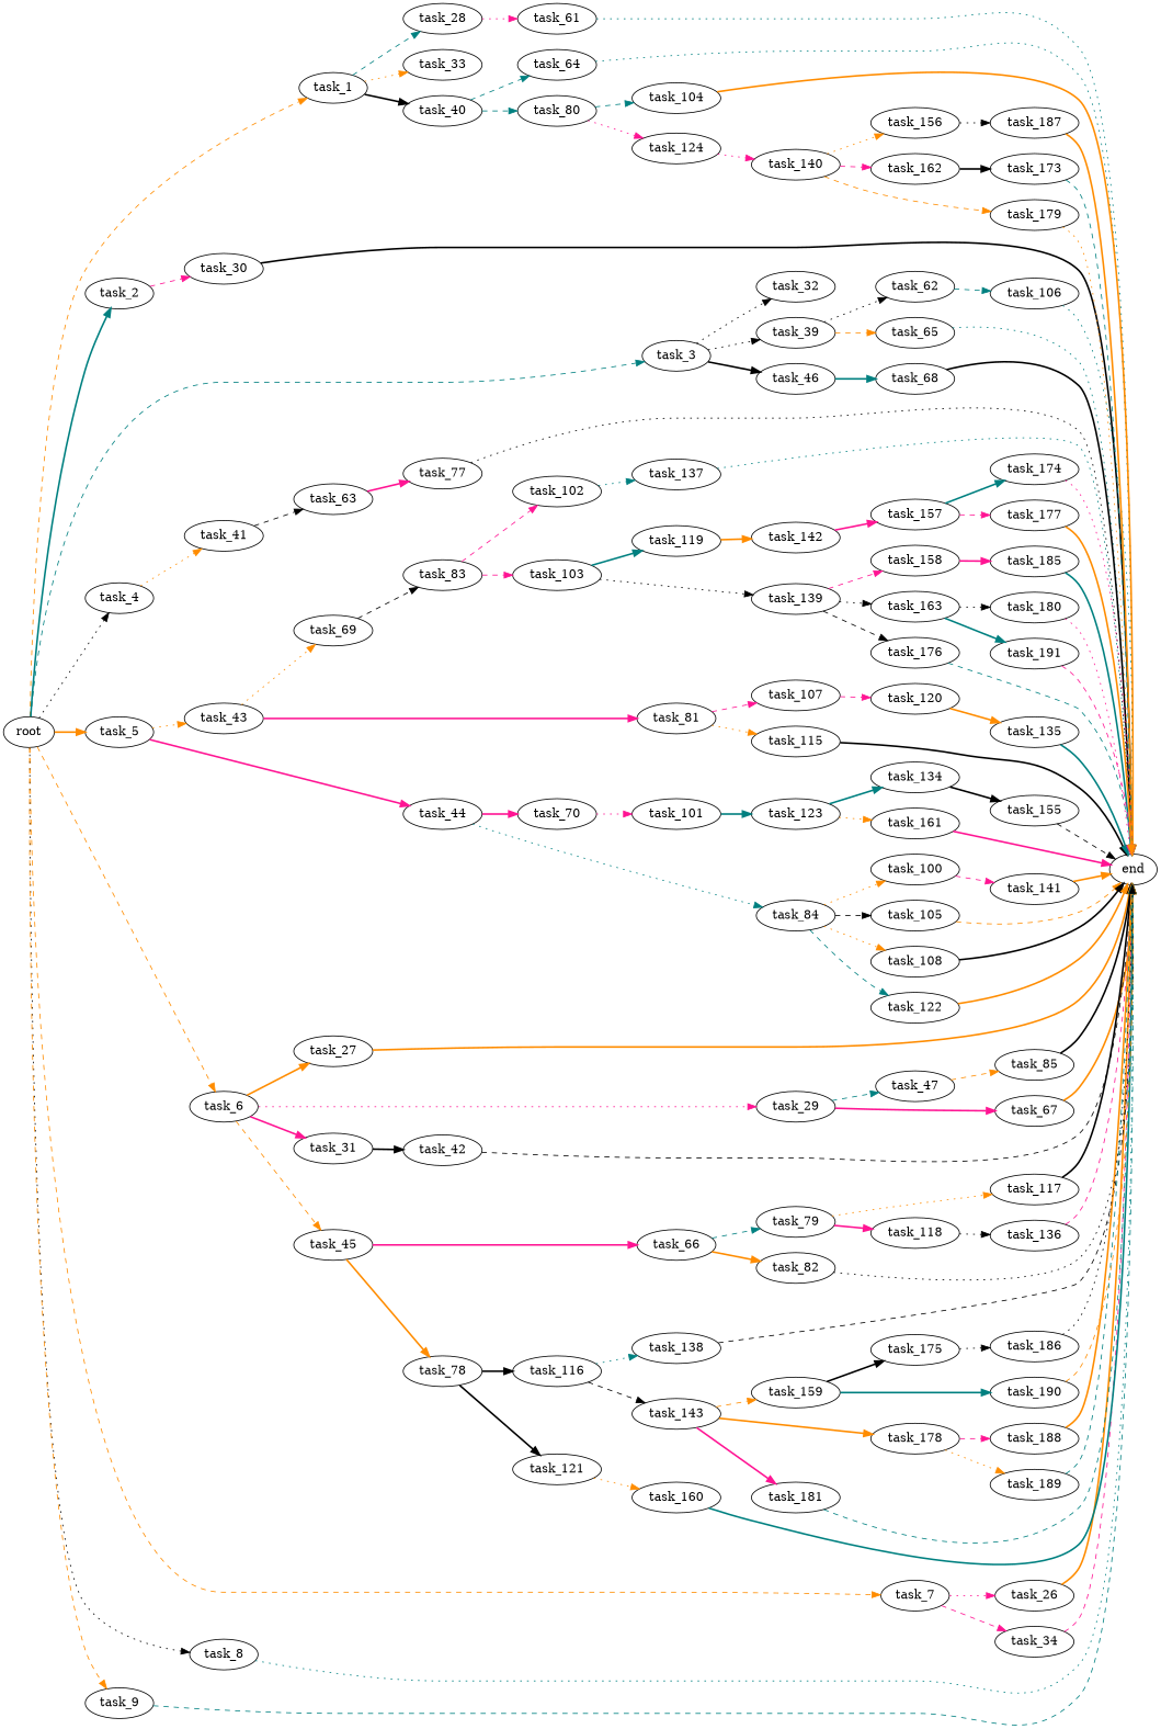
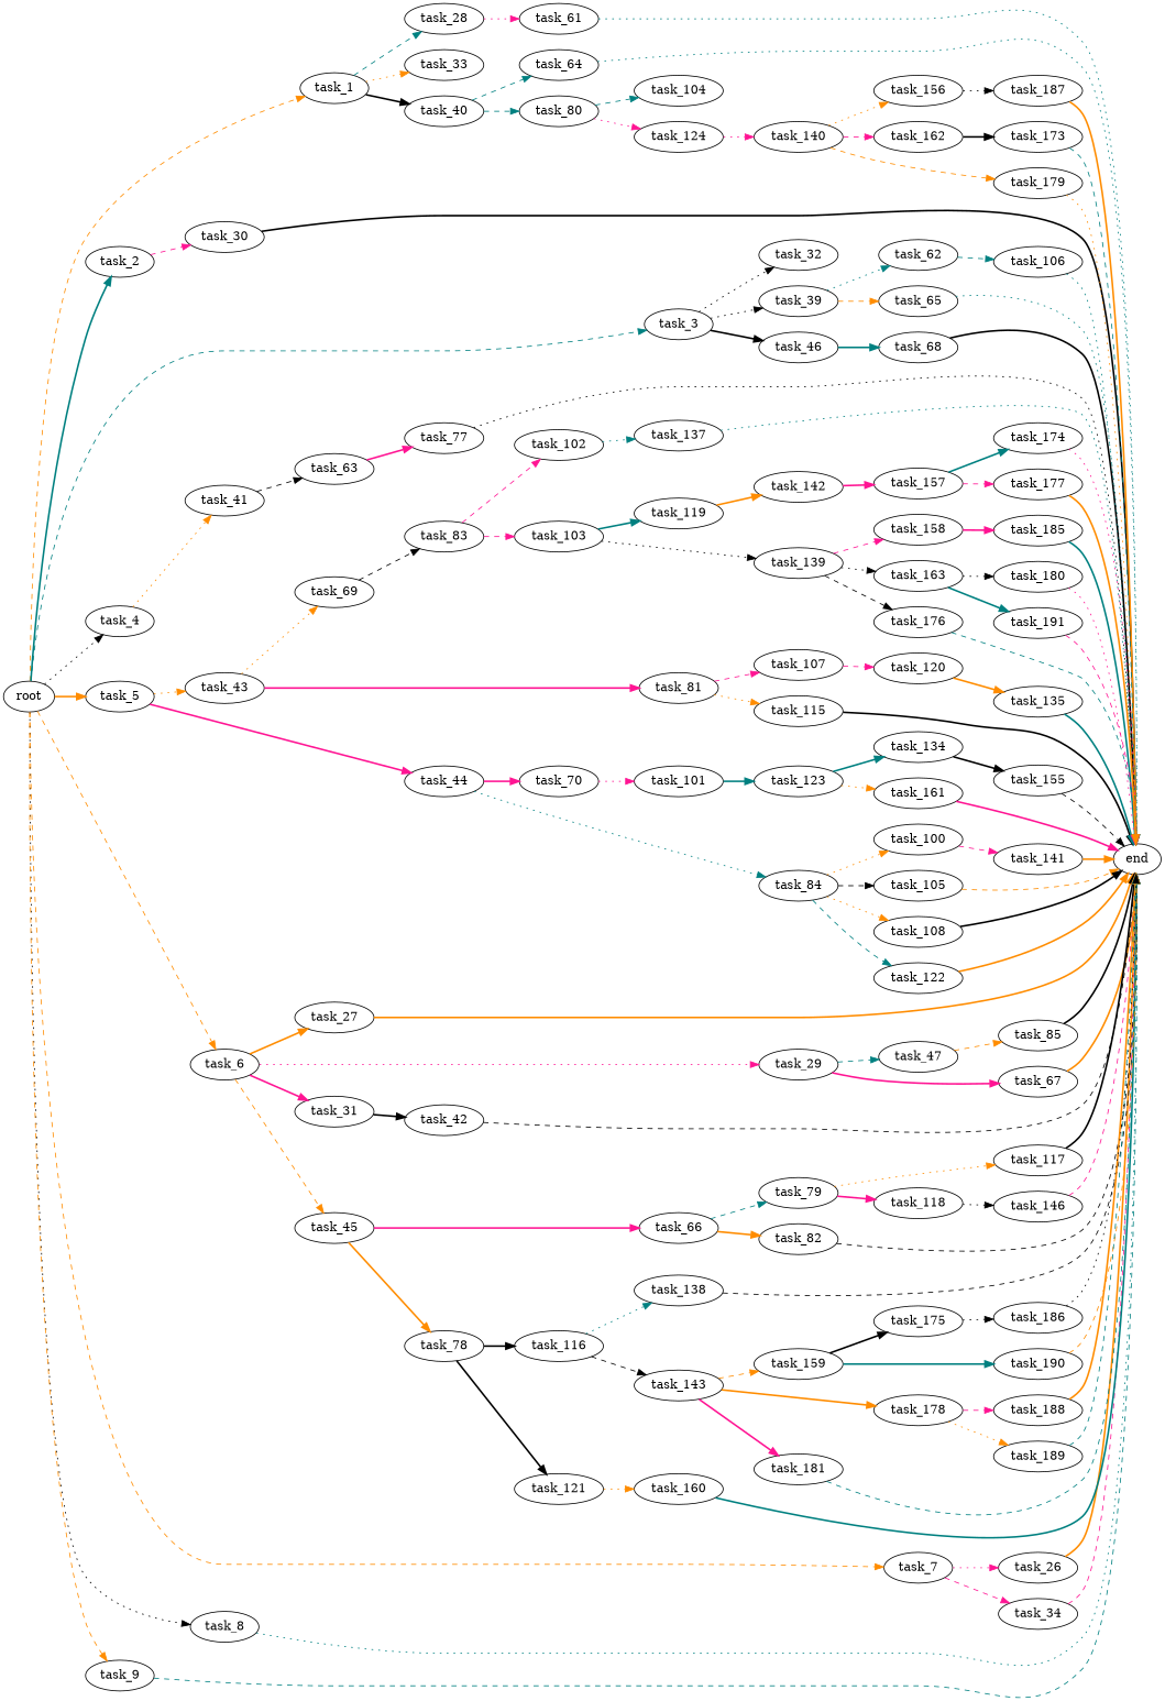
  digraph {
    rankdir=LR
    edge [color=darkorange style=bold]
    root
    task_1
    task_2
    task_3
    task_4
    task_5
    task_6
    task_7
    task_8
    task_9
    task_28
    task_33
    task_40
    task_30
    task_32
    task_39
    task_46
    task_41
    task_43
    task_44
    task_27
    task_29
    task_31
    task_45
    task_26
    task_34
    end
    task_61
    task_64
    task_80
    task_62
    task_65
    task_68
    task_63
    task_69
    task_81
    task_70
    task_84
    task_47
    task_67
    task_42
    task_66
    task_78
    task_85
    task_106
    task_104
    task_124
    task_77
    task_83
    task_107
    task_115
    task_101
    task_100
    task_105
    task_108
    task_122
    task_79
    task_82
    task_116
    task_121
    task_117
    task_118
    task_102
    task_103
    task_123
    task_138
    task_143
    task_160
-   task_136
+   task_136 [label=task_146]
    task_140
    task_120
    task_137
    task_119
    task_139
    task_141
    task_134
    task_161
    task_142
    task_158
    task_163
    task_176
    task_135
    task_159
    task_178
    task_181
    task_157
    task_155
    task_156
    task_162
    task_179
    task_185
    task_180
    task_191
    task_187
    task_173
    task_174
    task_177
    task_175
    task_190
    task_188
    task_189
    task_186
    root -> task_1 [style=dashed]
    root -> task_2 [color=teal]
    root -> task_3 [color=teal style=dashed]
    root -> task_4 [color=black style=dotted]
    root -> task_5
    root -> task_6 [style=dashed]
    root -> task_7 [style=dashed]
    root -> task_8 [color=black style=dotted]
    root -> task_9 [style=dashed]
    task_1 -> task_28 [color=teal style=dashed]
    task_1 -> task_33 [style=dotted]
    task_1 -> task_40 [color=black]
    task_2 -> task_30 [color=deeppink style=dashed]
    task_3 -> task_32 [color=black style=dotted]
    task_3 -> task_39 [color=black style=dotted]
    task_3 -> task_46 [color=black]
    task_4 -> task_41 [style=dotted]
    task_5 -> task_43 [style=dotted]
    task_5 -> task_44 [color=deeppink]
    task_6 -> task_27
    task_6 -> task_29 [color=deeppink style=dotted]
    task_6 -> task_31 [color=deeppink]
    task_6 -> task_45 [style=dashed]
    task_7 -> task_26 [color=deeppink style=dotted]
    task_7 -> task_34 [color=deeppink style=dashed]
    task_8 -> end [color=teal style=dotted]
    task_9 -> end [color=teal style=dashed]
    task_28 -> task_61 [color=deeppink style=dotted]
    task_40 -> task_64 [color=teal style=dashed]
    task_40 -> task_80 [color=teal style=dashed]
    task_30 -> end [color=black]
-   task_39 -> task_62 [color=black style=dotted]
+   task_39 -> task_62 [color=teal style=dotted]
    task_39 -> task_65 [style=dashed]
    task_46 -> task_68 [color=teal]
    task_41 -> task_63 [color=black style=dashed]
    task_43 -> task_69 [style=dotted]
    task_43 -> task_81 [color=deeppink]
    task_44 -> task_70 [color=deeppink]
    task_44 -> task_84 [color=teal style=dotted]
    task_27 -> end
    task_29 -> task_47 [color=teal style=dashed]
    task_29 -> task_67 [color=deeppink]
    task_31 -> task_42 [color=black]
    task_45 -> task_66 [color=deeppink]
    task_45 -> task_78
    task_26 -> end
    task_34 -> end [color=deeppink style=dashed]
    task_61 -> end [color=teal style=dotted]
    task_64 -> end [color=teal style=dotted]
    task_80 -> task_104 [color=teal style=dashed]
    task_80 -> task_124 [color=deeppink style=dotted]
    task_62 -> task_106 [color=teal style=dashed]
    task_65 -> end [color=teal style=dotted]
    task_68 -> end [color=black]
    task_63 -> task_77 [color=deeppink]
    task_69 -> task_83 [color=black style=dashed]
    task_81 -> task_107 [color=deeppink style=dashed]
    task_81 -> task_115 [style=dotted]
    task_70 -> task_101 [color=deeppink style=dotted]
    task_84 -> task_100 [style=dotted]
    task_84 -> task_105 [color=black style=dashed]
    task_84 -> task_108 [style=dotted]
    task_84 -> task_122 [color=teal style=dashed]
    task_47 -> task_85 [style=dashed]
    task_67 -> end
    task_42 -> end [color=black style=dashed]
    task_66 -> task_79 [color=teal style=dashed]
    task_66 -> task_82
    task_78 -> task_116 [color=black]
    task_78 -> task_121 [color=black]
    task_85 -> end [color=black]
    task_106 -> end [color=teal style=dotted]
-   task_104 -> end
    task_124 -> task_140 [color=deeppink style=dotted]
    task_77 -> end [color=black style=dotted]
    task_83 -> task_102 [color=deeppink style=dashed]
    task_83 -> task_103 [color=deeppink style=dashed]
    task_107 -> task_120 [color=deeppink style=dashed]
    task_115 -> end [color=black]
    task_101 -> task_123 [color=teal]
    task_100 -> task_141 [color=deeppink style=dashed]
    task_105 -> end [style=dashed]
    task_108 -> end [color=black]
    task_122 -> end
    task_79 -> task_117 [style=dotted]
    task_79 -> task_118 [color=deeppink]
-   task_82 -> end [color=black style=dotted]
+   task_82 -> end [color=black style=dashed]
    task_116 -> task_138 [color=teal style=dotted]
    task_116 -> task_143 [color=black style=dashed]
    task_121 -> task_160 [style=dotted]
    task_117 -> end [color=black]
    task_118 -> task_136 [color=black style=dotted]
    task_102 -> task_137 [color=teal style=dotted]
    task_103 -> task_119 [color=teal]
    task_103 -> task_139 [color=black style=dotted]
    task_123 -> task_134 [color=teal]
    task_123 -> task_161 [style=dotted]
    task_138 -> end [color=black style=dashed]
    task_143 -> task_159 [style=dashed]
    task_143 -> task_178
    task_143 -> task_181 [color=deeppink]
    task_160 -> end [color=teal]
    task_136 -> end [color=deeppink style=dashed]
    task_140 -> task_156 [style=dotted]
    task_140 -> task_162 [color=deeppink style=dashed]
    task_140 -> task_179 [style=dashed]
    task_120 -> task_135
    task_137 -> end [color=teal style=dotted]
    task_119 -> task_142
    task_139 -> task_158 [color=deeppink style=dashed]
    task_139 -> task_163 [color=black style=dotted]
    task_139 -> task_176 [color=black style=dashed]
    task_141 -> end
    task_134 -> task_155 [color=black]
    task_161 -> end [color=deeppink]
    task_142 -> task_157 [color=deeppink]
    task_158 -> task_185 [color=deeppink]
    task_163 -> task_180 [color=black style=dotted]
    task_163 -> task_191 [color=teal]
    task_176 -> end [color=teal style=dashed]
    task_135 -> end [color=teal]
    task_159 -> task_175 [color=black]
    task_159 -> task_190 [color=teal]
    task_178 -> task_188 [color=deeppink style=dashed]
    task_178 -> task_189 [style=dotted]
    task_181 -> end [color=teal style=dashed]
    task_157 -> task_174 [color=teal]
    task_157 -> task_177 [color=deeppink style=dashed]
    task_155 -> end [color=black style=dashed]
    task_156 -> task_187 [color=black style=dotted]
    task_162 -> task_173 [color=black]
    task_179 -> end [style=dotted]
    task_185 -> end [color=teal]
    task_180 -> end [color=deeppink style=dotted]
    task_191 -> end [color=deeppink style=dashed]
    task_187 -> end
    task_173 -> end [color=teal style=dashed]
    task_174 -> end [color=deeppink style=dotted]
    task_177 -> end
    task_175 -> task_186 [color=black style=dotted]
    task_190 -> end [style=dashed]
    task_188 -> end
    task_189 -> end [color=teal style=dashed]
    task_186 -> end [color=black style=dotted]
  }
